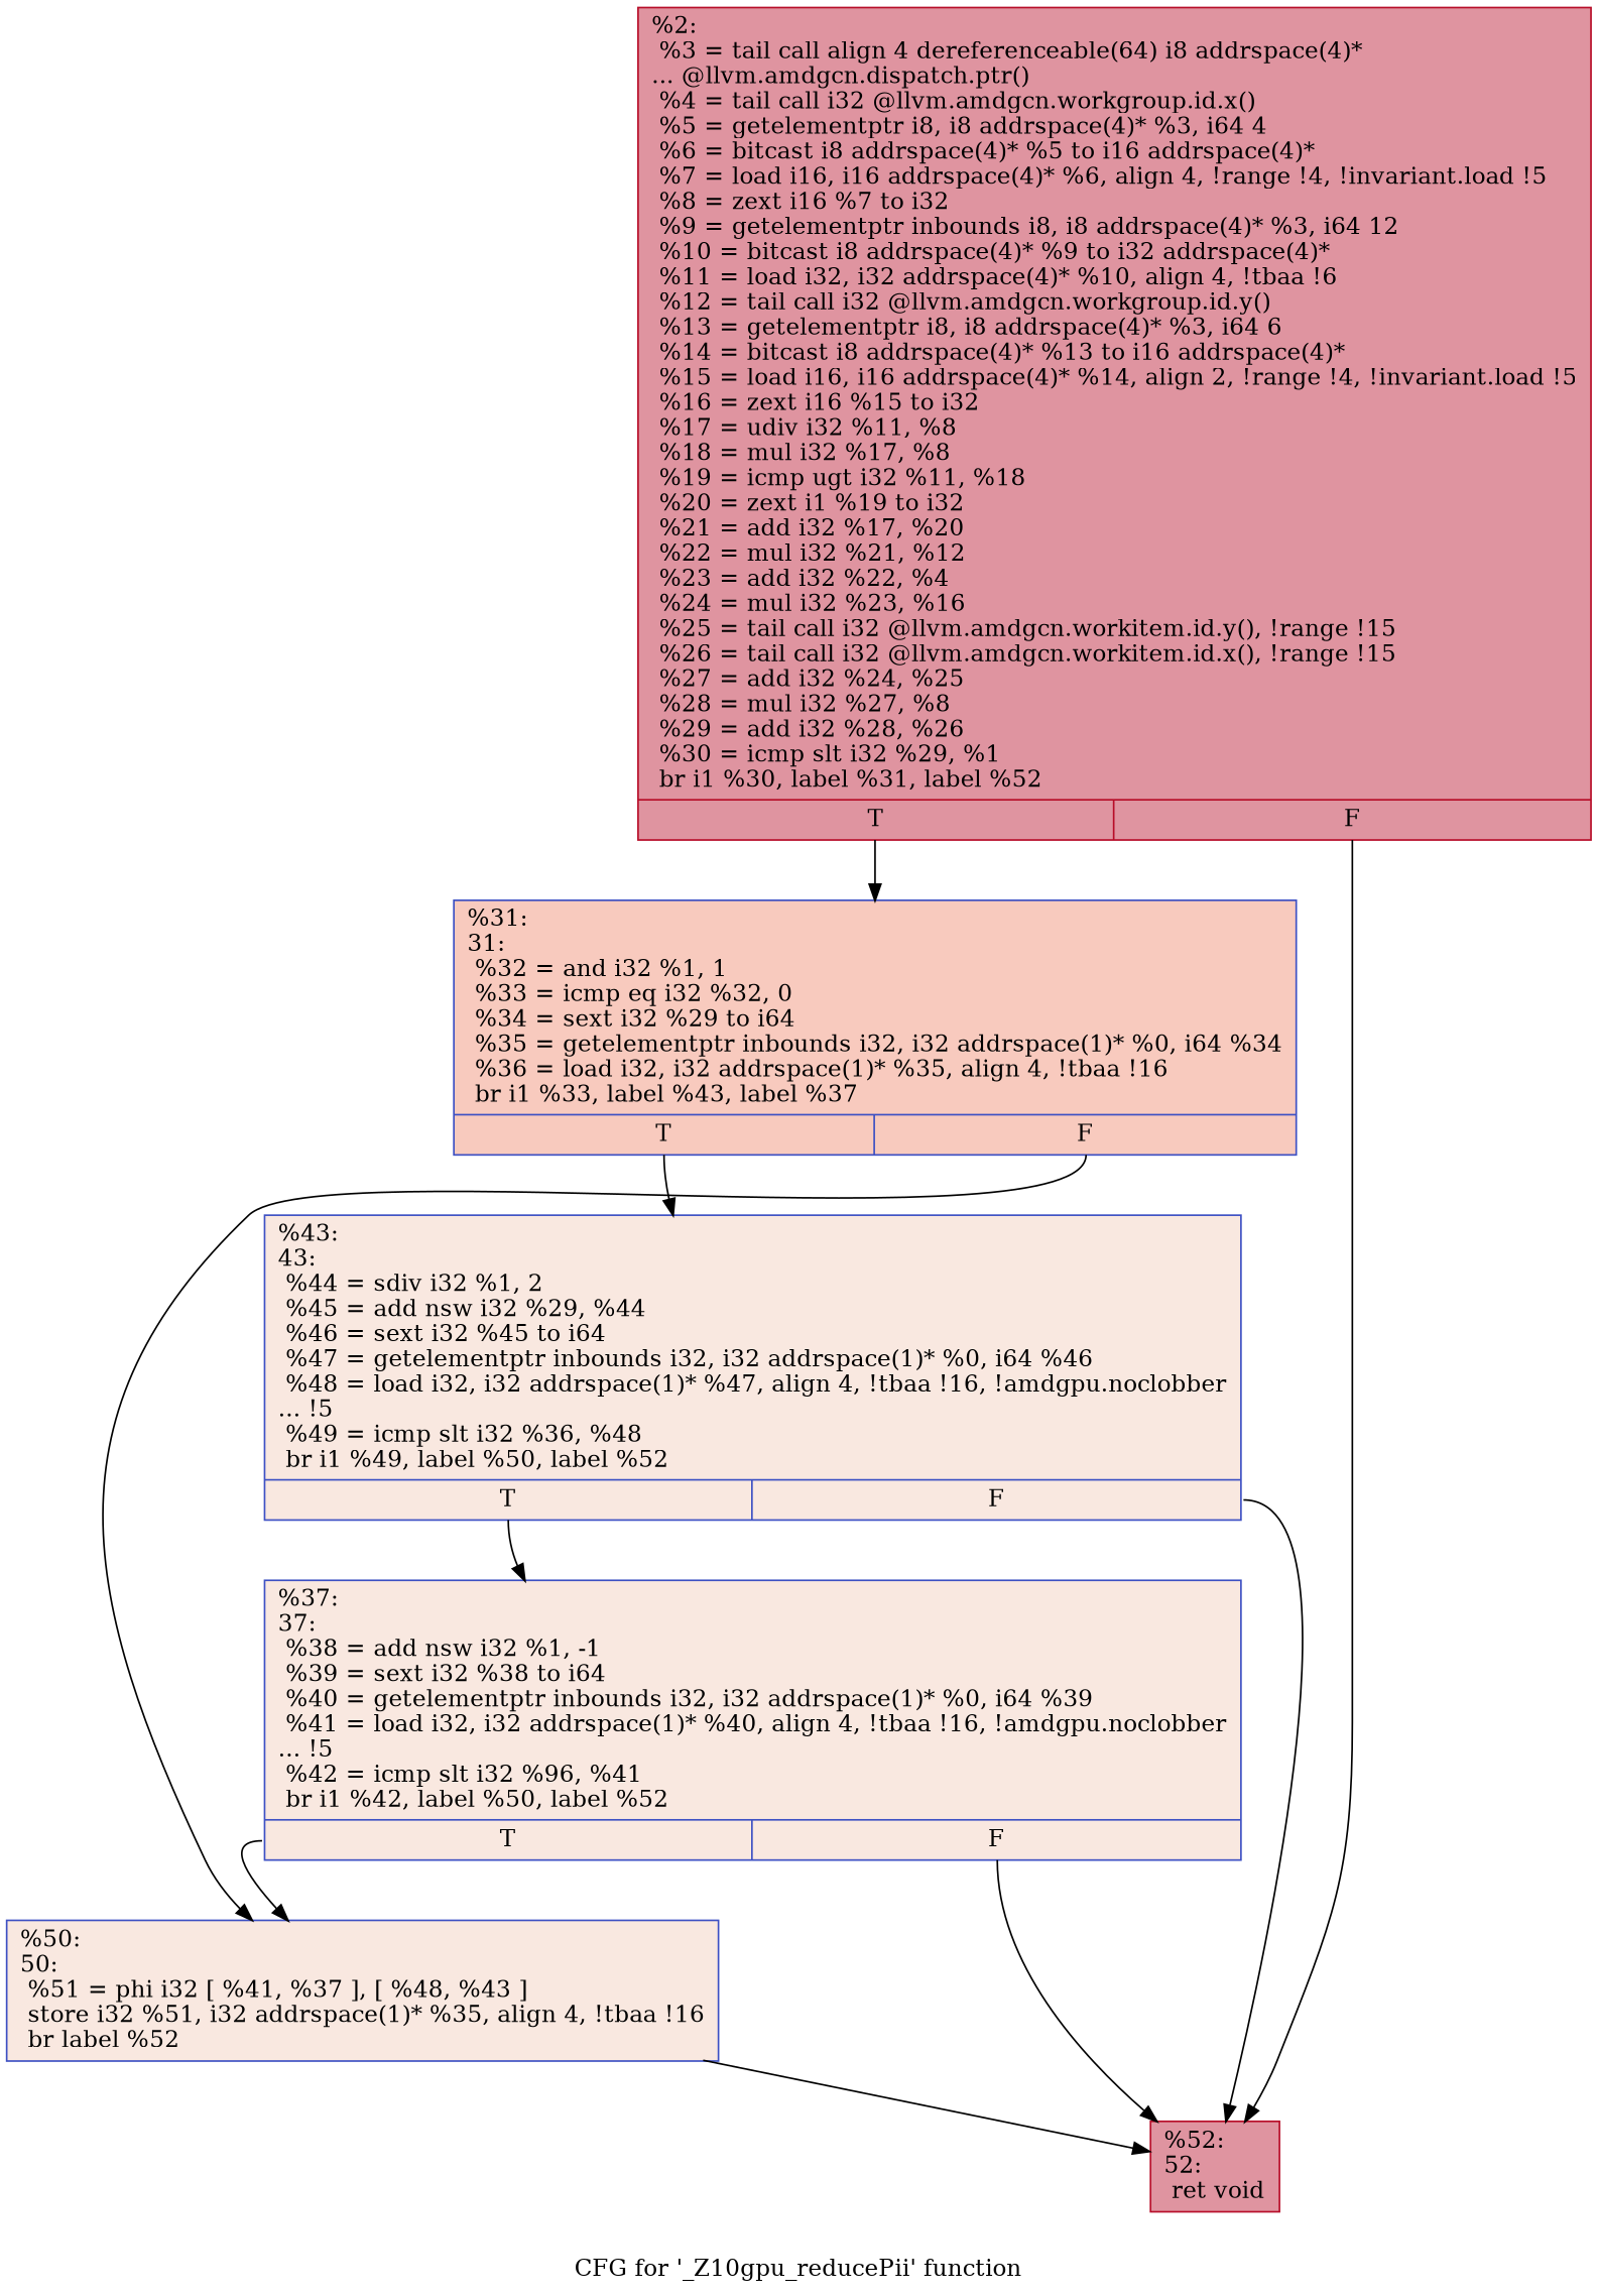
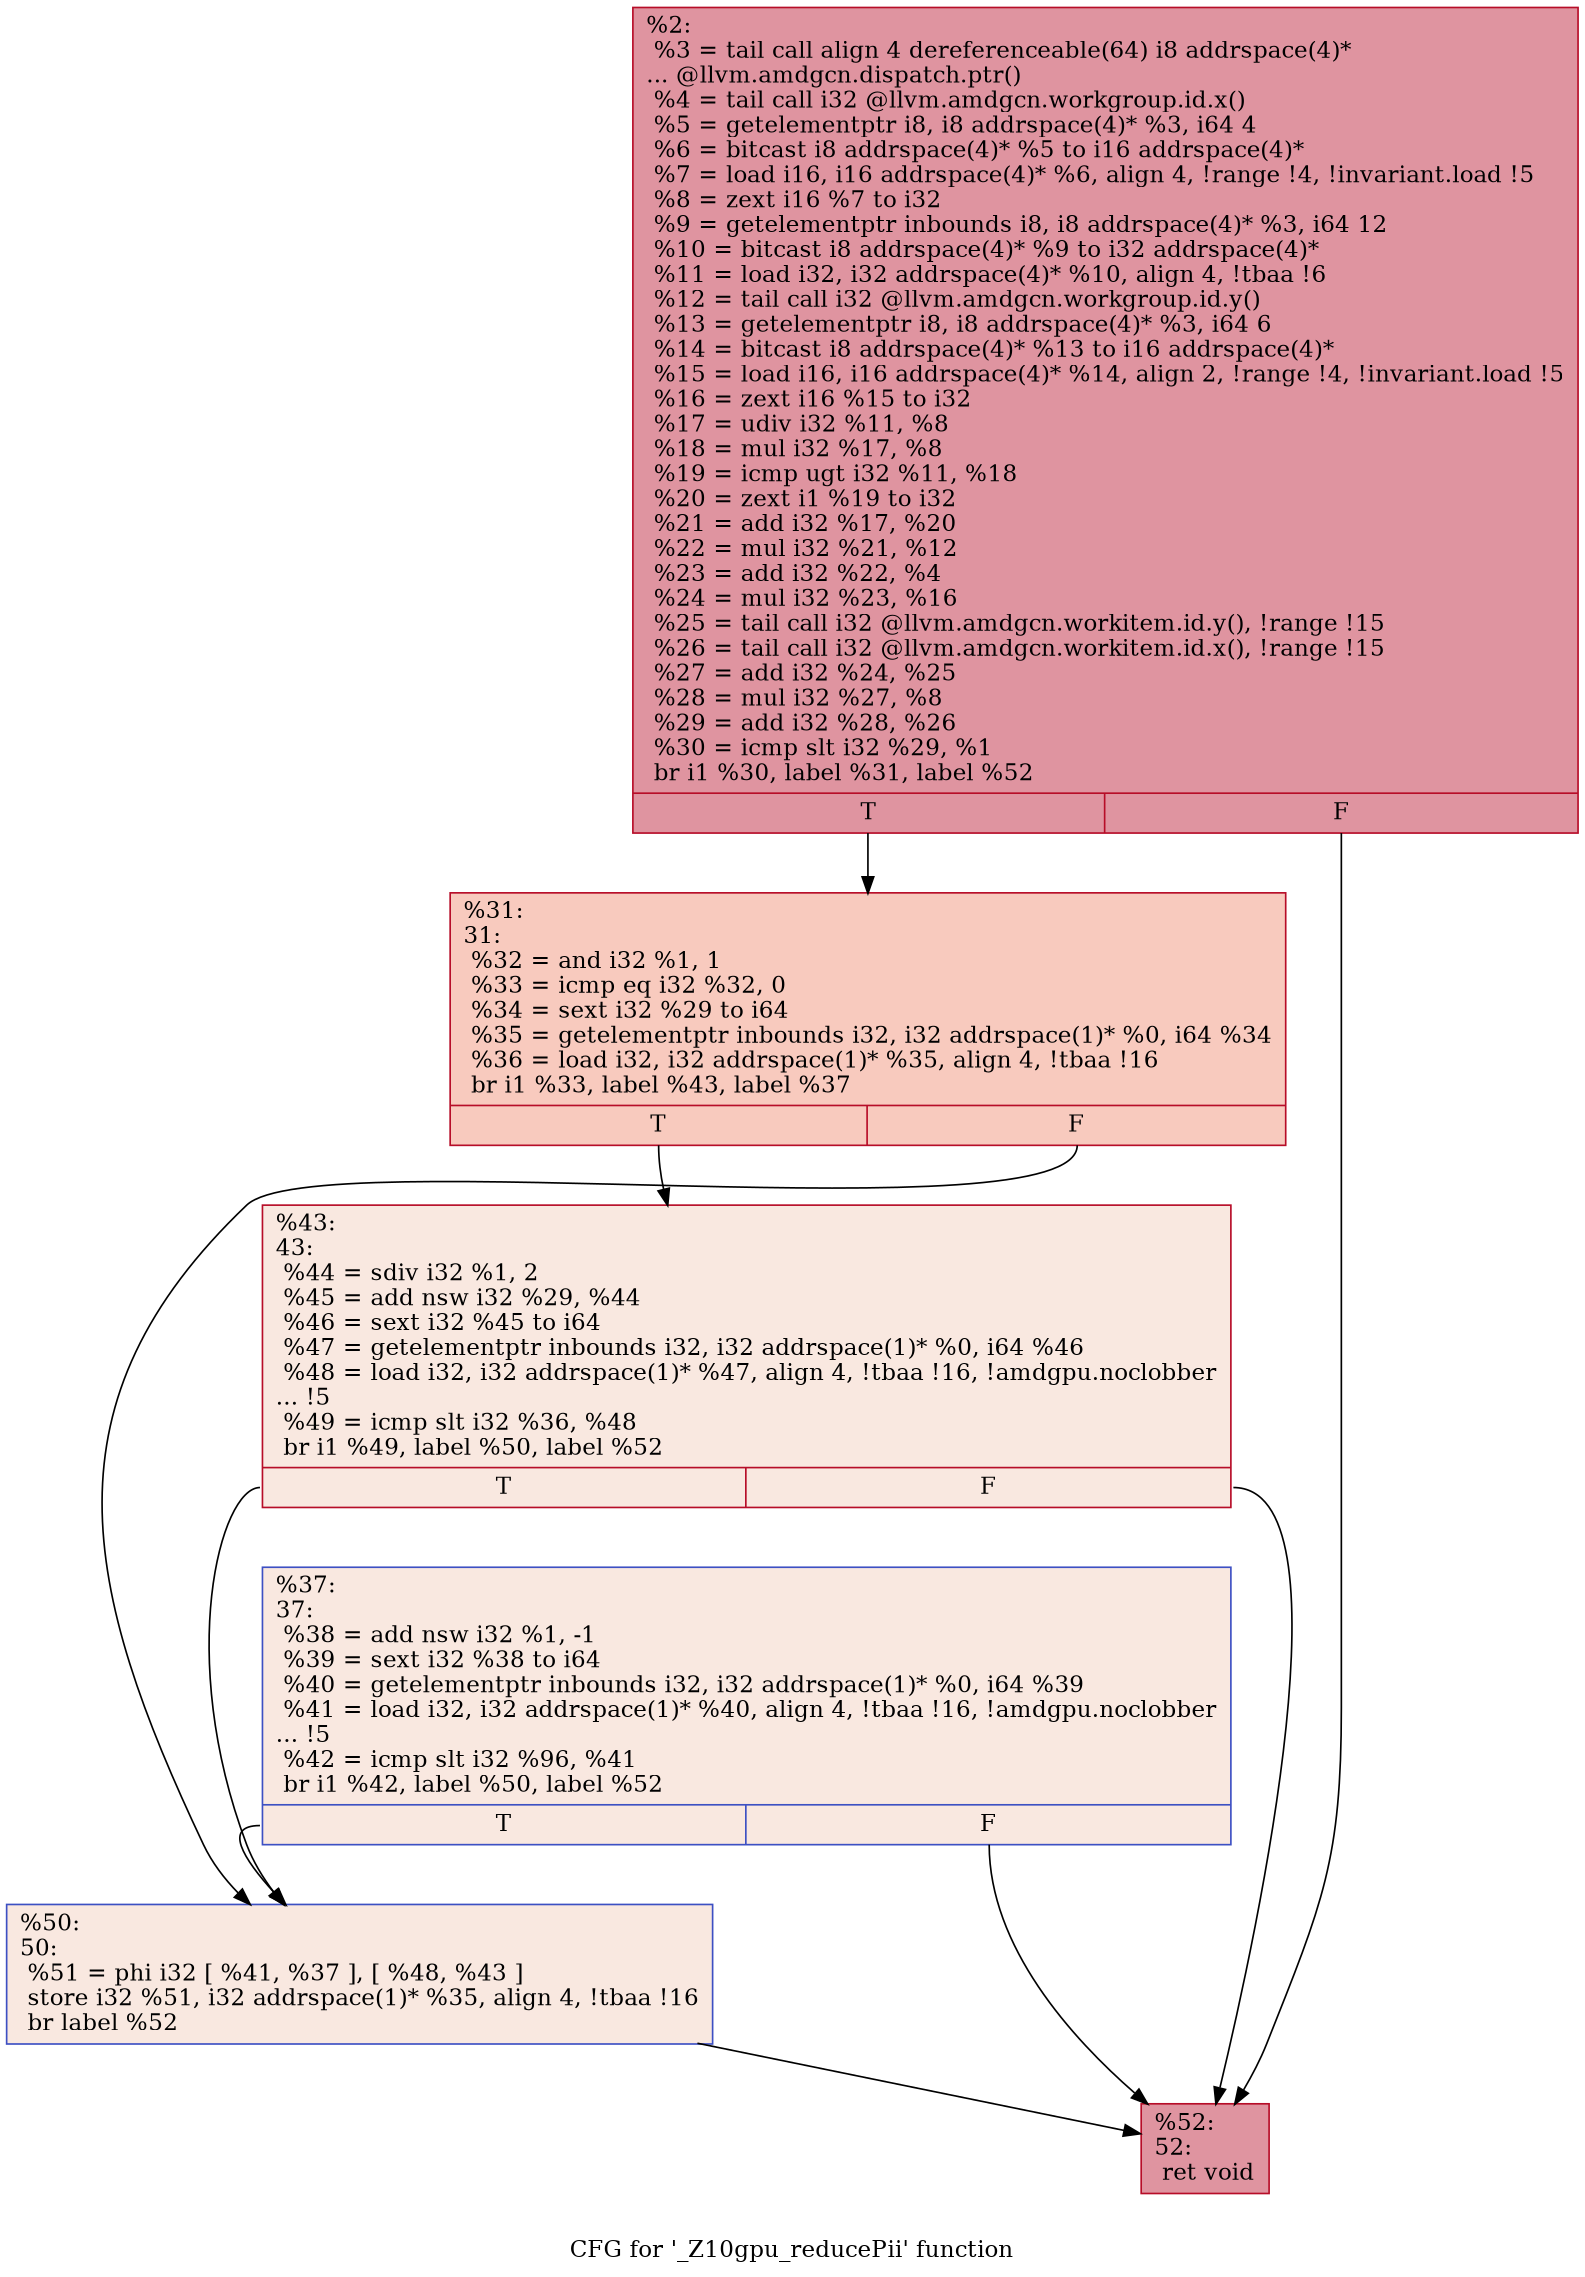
  digraph {
    label="CFG for '_Z10gpu_reducePii' function"
    node [color="#3d50c3ff" fillcolor="#f1ccb870" shape=record style=filled]
    edge [tailport=s0]
    n1 [color="#b70d28ff" fillcolor="#b70d2870" label="{%2:\l  %3 = tail call align 4 dereferenceable(64) i8 addrspace(4)*\l... @llvm.amdgcn.dispatch.ptr()\l  %4 = tail call i32 @llvm.amdgcn.workgroup.id.x()\l  %5 = getelementptr i8, i8 addrspace(4)* %3, i64 4\l  %6 = bitcast i8 addrspace(4)* %5 to i16 addrspace(4)*\l  %7 = load i16, i16 addrspace(4)* %6, align 4, !range !4, !invariant.load !5\l  %8 = zext i16 %7 to i32\l  %9 = getelementptr inbounds i8, i8 addrspace(4)* %3, i64 12\l  %10 = bitcast i8 addrspace(4)* %9 to i32 addrspace(4)*\l  %11 = load i32, i32 addrspace(4)* %10, align 4, !tbaa !6\l  %12 = tail call i32 @llvm.amdgcn.workgroup.id.y()\l  %13 = getelementptr i8, i8 addrspace(4)* %3, i64 6\l  %14 = bitcast i8 addrspace(4)* %13 to i16 addrspace(4)*\l  %15 = load i16, i16 addrspace(4)* %14, align 2, !range !4, !invariant.load !5\l  %16 = zext i16 %15 to i32\l  %17 = udiv i32 %11, %8\l  %18 = mul i32 %17, %8\l  %19 = icmp ugt i32 %11, %18\l  %20 = zext i1 %19 to i32\l  %21 = add i32 %17, %20\l  %22 = mul i32 %21, %12\l  %23 = add i32 %22, %4\l  %24 = mul i32 %23, %16\l  %25 = tail call i32 @llvm.amdgcn.workitem.id.y(), !range !15\l  %26 = tail call i32 @llvm.amdgcn.workitem.id.x(), !range !15\l  %27 = add i32 %24, %25\l  %28 = mul i32 %27, %8\l  %29 = add i32 %28, %26\l  %30 = icmp slt i32 %29, %1\l  br i1 %30, label %31, label %52\l|{<s0>T|<s1>F}}"]
-   n2 [fillcolor="#ef886b70" label="{%31:\l31:                                               \l  %32 = and i32 %1, 1\l  %33 = icmp eq i32 %32, 0\l  %34 = sext i32 %29 to i64\l  %35 = getelementptr inbounds i32, i32 addrspace(1)* %0, i64 %34\l  %36 = load i32, i32 addrspace(1)* %35, align 4, !tbaa !16\l  br i1 %33, label %43, label %37\l|{<s0>T|<s1>F}}"]
+   n2 [color="#b70d28ff" fillcolor="#ef886b70" label="{%31:\l31:                                               \l  %32 = and i32 %1, 1\l  %33 = icmp eq i32 %32, 0\l  %34 = sext i32 %29 to i64\l  %35 = getelementptr inbounds i32, i32 addrspace(1)* %0, i64 %34\l  %36 = load i32, i32 addrspace(1)* %35, align 4, !tbaa !16\l  br i1 %33, label %43, label %37\l|{<s0>T|<s1>F}}"]
    n3 [color="#b70d28ff" fillcolor="#b70d2870" label="{%52:\l52:                                               \l  ret void\l}"]
-   n4 [label="{%43:\l43:                                               \l  %44 = sdiv i32 %1, 2\l  %45 = add nsw i32 %29, %44\l  %46 = sext i32 %45 to i64\l  %47 = getelementptr inbounds i32, i32 addrspace(1)* %0, i64 %46\l  %48 = load i32, i32 addrspace(1)* %47, align 4, !tbaa !16, !amdgpu.noclobber\l... !5\l  %49 = icmp slt i32 %36, %48\l  br i1 %49, label %50, label %52\l|{<s0>T|<s1>F}}"]
+   n4 [color="#b70d28ff" label="{%43:\l43:                                               \l  %44 = sdiv i32 %1, 2\l  %45 = add nsw i32 %29, %44\l  %46 = sext i32 %45 to i64\l  %47 = getelementptr inbounds i32, i32 addrspace(1)* %0, i64 %46\l  %48 = load i32, i32 addrspace(1)* %47, align 4, !tbaa !16, !amdgpu.noclobber\l... !5\l  %49 = icmp slt i32 %36, %48\l  br i1 %49, label %50, label %52\l|{<s0>T|<s1>F}}"]
    n5 [label="{%50:\l50:                                               \l  %51 = phi i32 [ %41, %37 ], [ %48, %43 ]\l  store i32 %51, i32 addrspace(1)* %35, align 4, !tbaa !16\l  br label %52\l}"]
    n6 [label="{%37:\l37:                                               \l  %38 = add nsw i32 %1, -1\l  %39 = sext i32 %38 to i64\l  %40 = getelementptr inbounds i32, i32 addrspace(1)* %0, i64 %39\l  %41 = load i32, i32 addrspace(1)* %40, align 4, !tbaa !16, !amdgpu.noclobber\l... !5\l  %42 = icmp slt i32 %96, %41\l  br i1 %42, label %50, label %52\l|{<s0>T|<s1>F}}"]
    n1 -> n2
    n1 -> n3 [tailport=s1]
    n2 -> n4
    n2 -> n5 [tailport=s1]
    n4 -> n3 [tailport=s1]
-   n4 -> n6
+   n4 -> n5
    n5 -> n3
    n6 -> n3 [tailport=s1]
    n6 -> n5
  }
